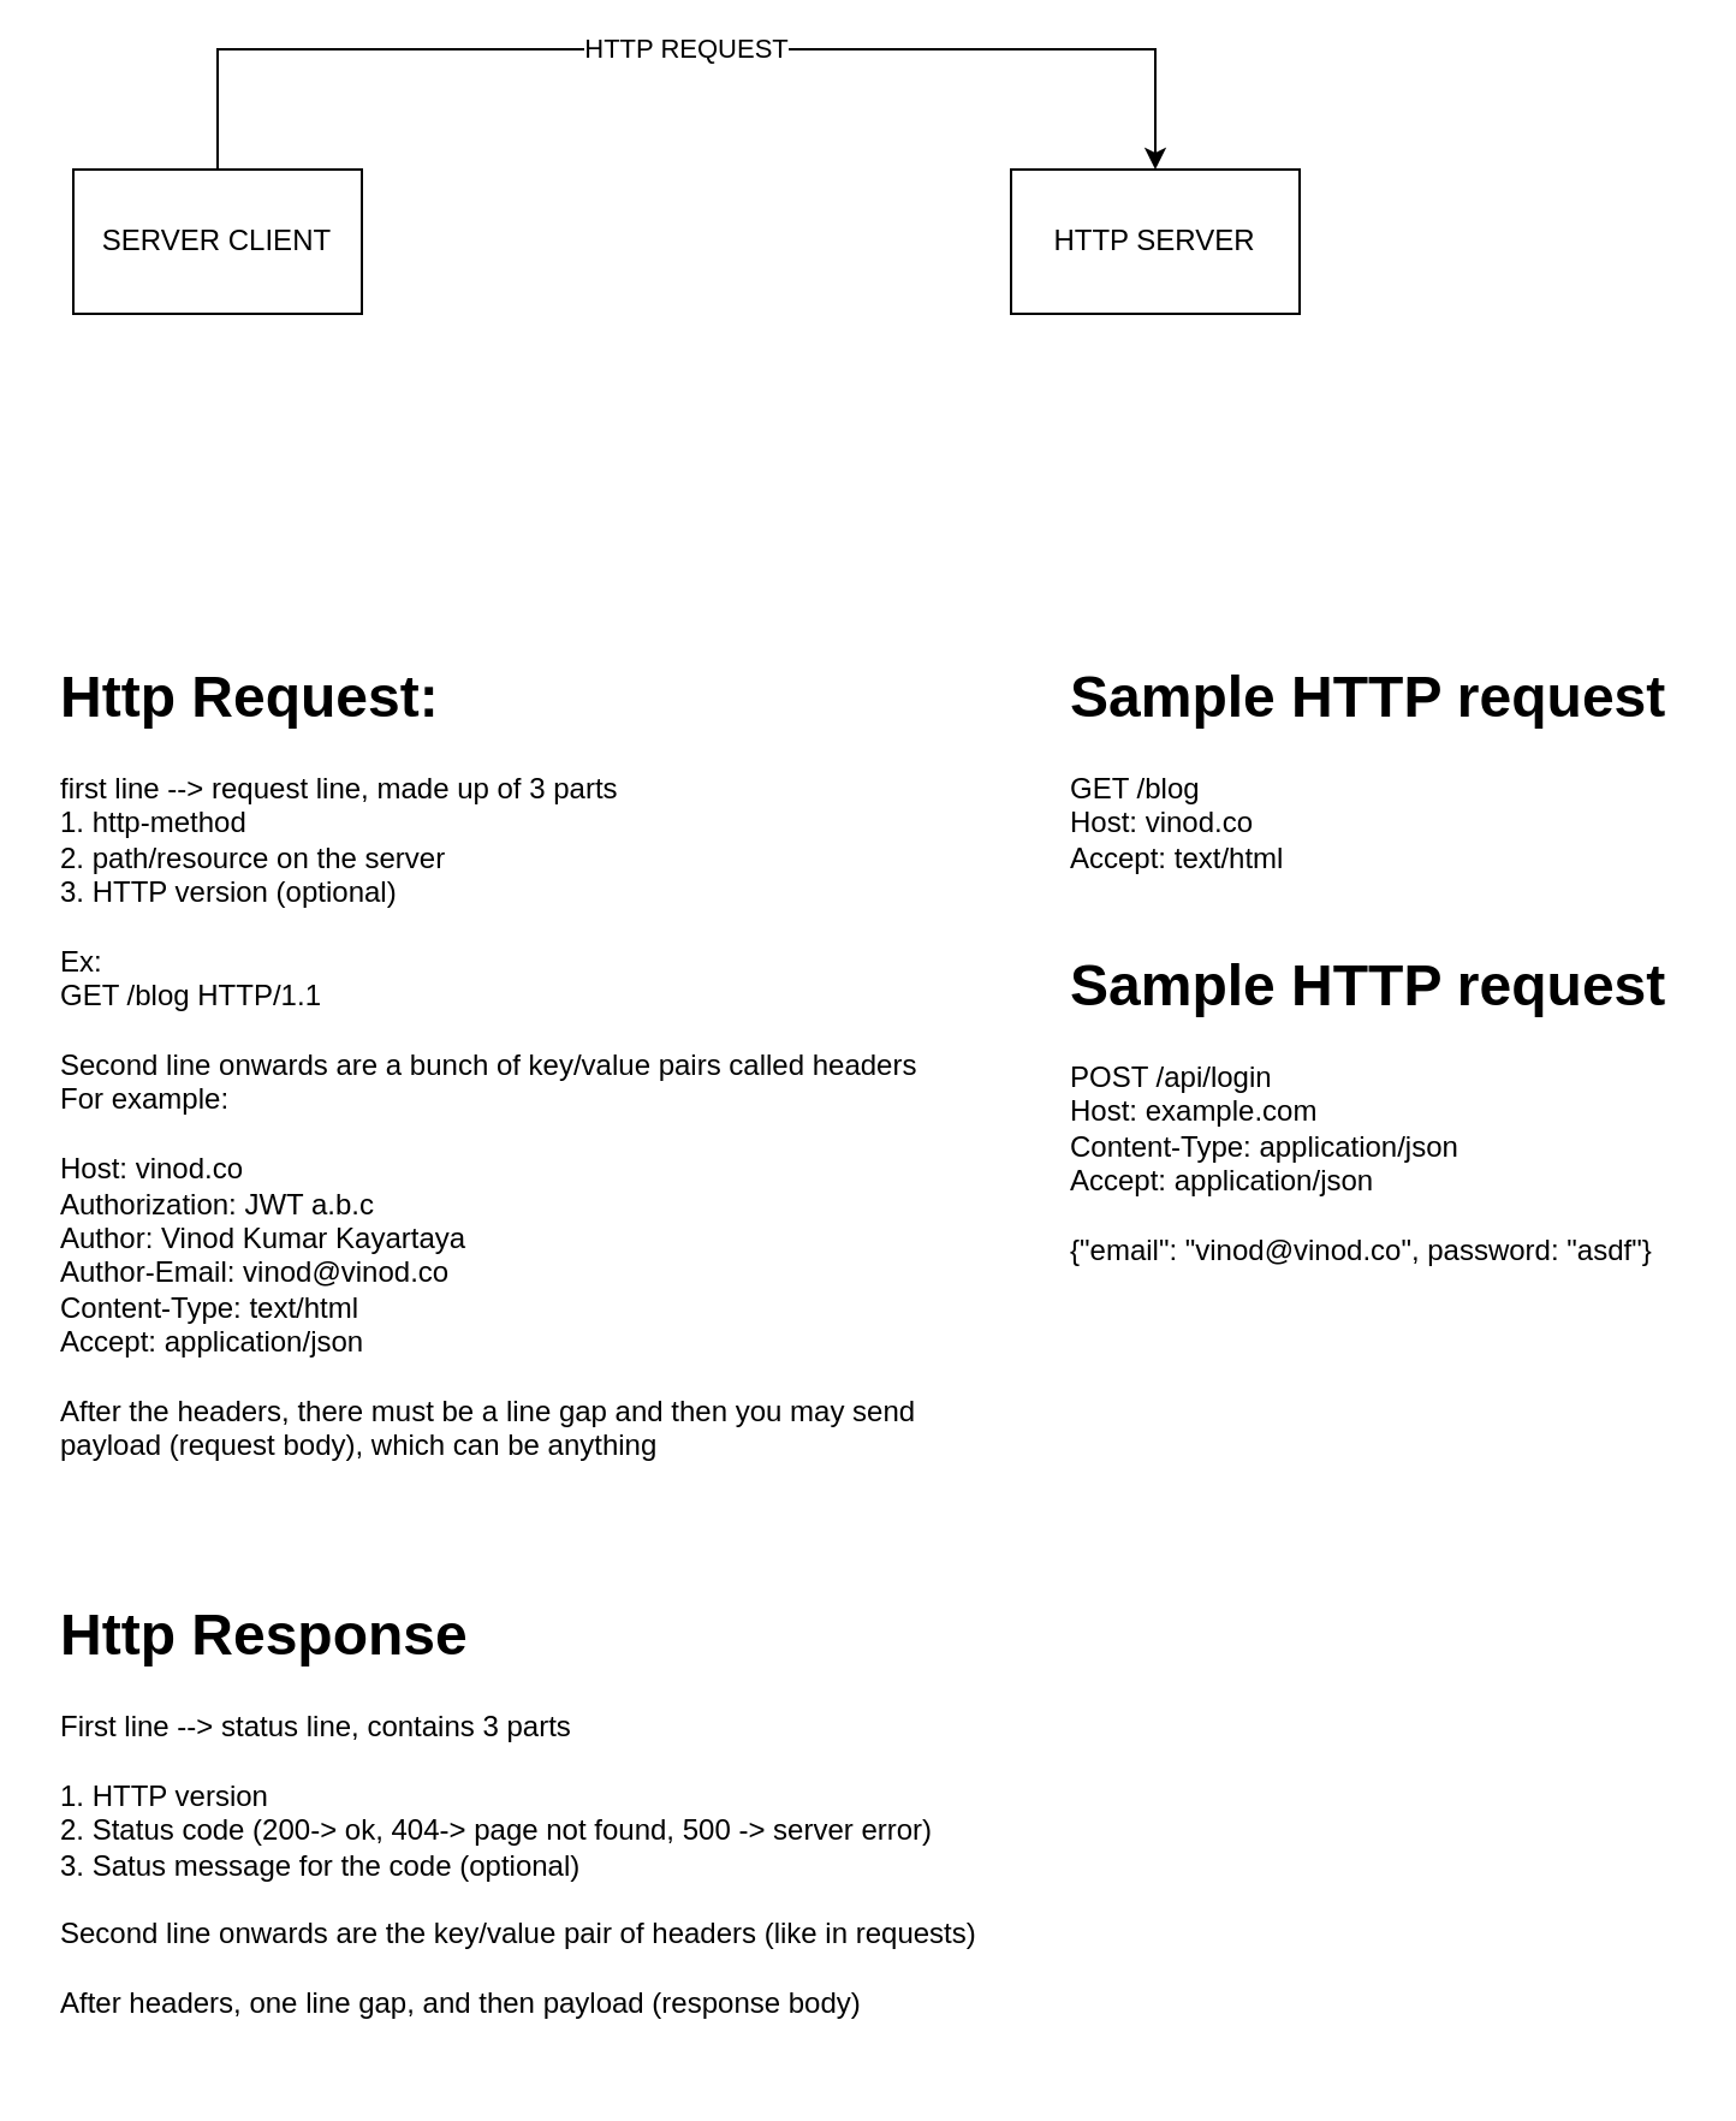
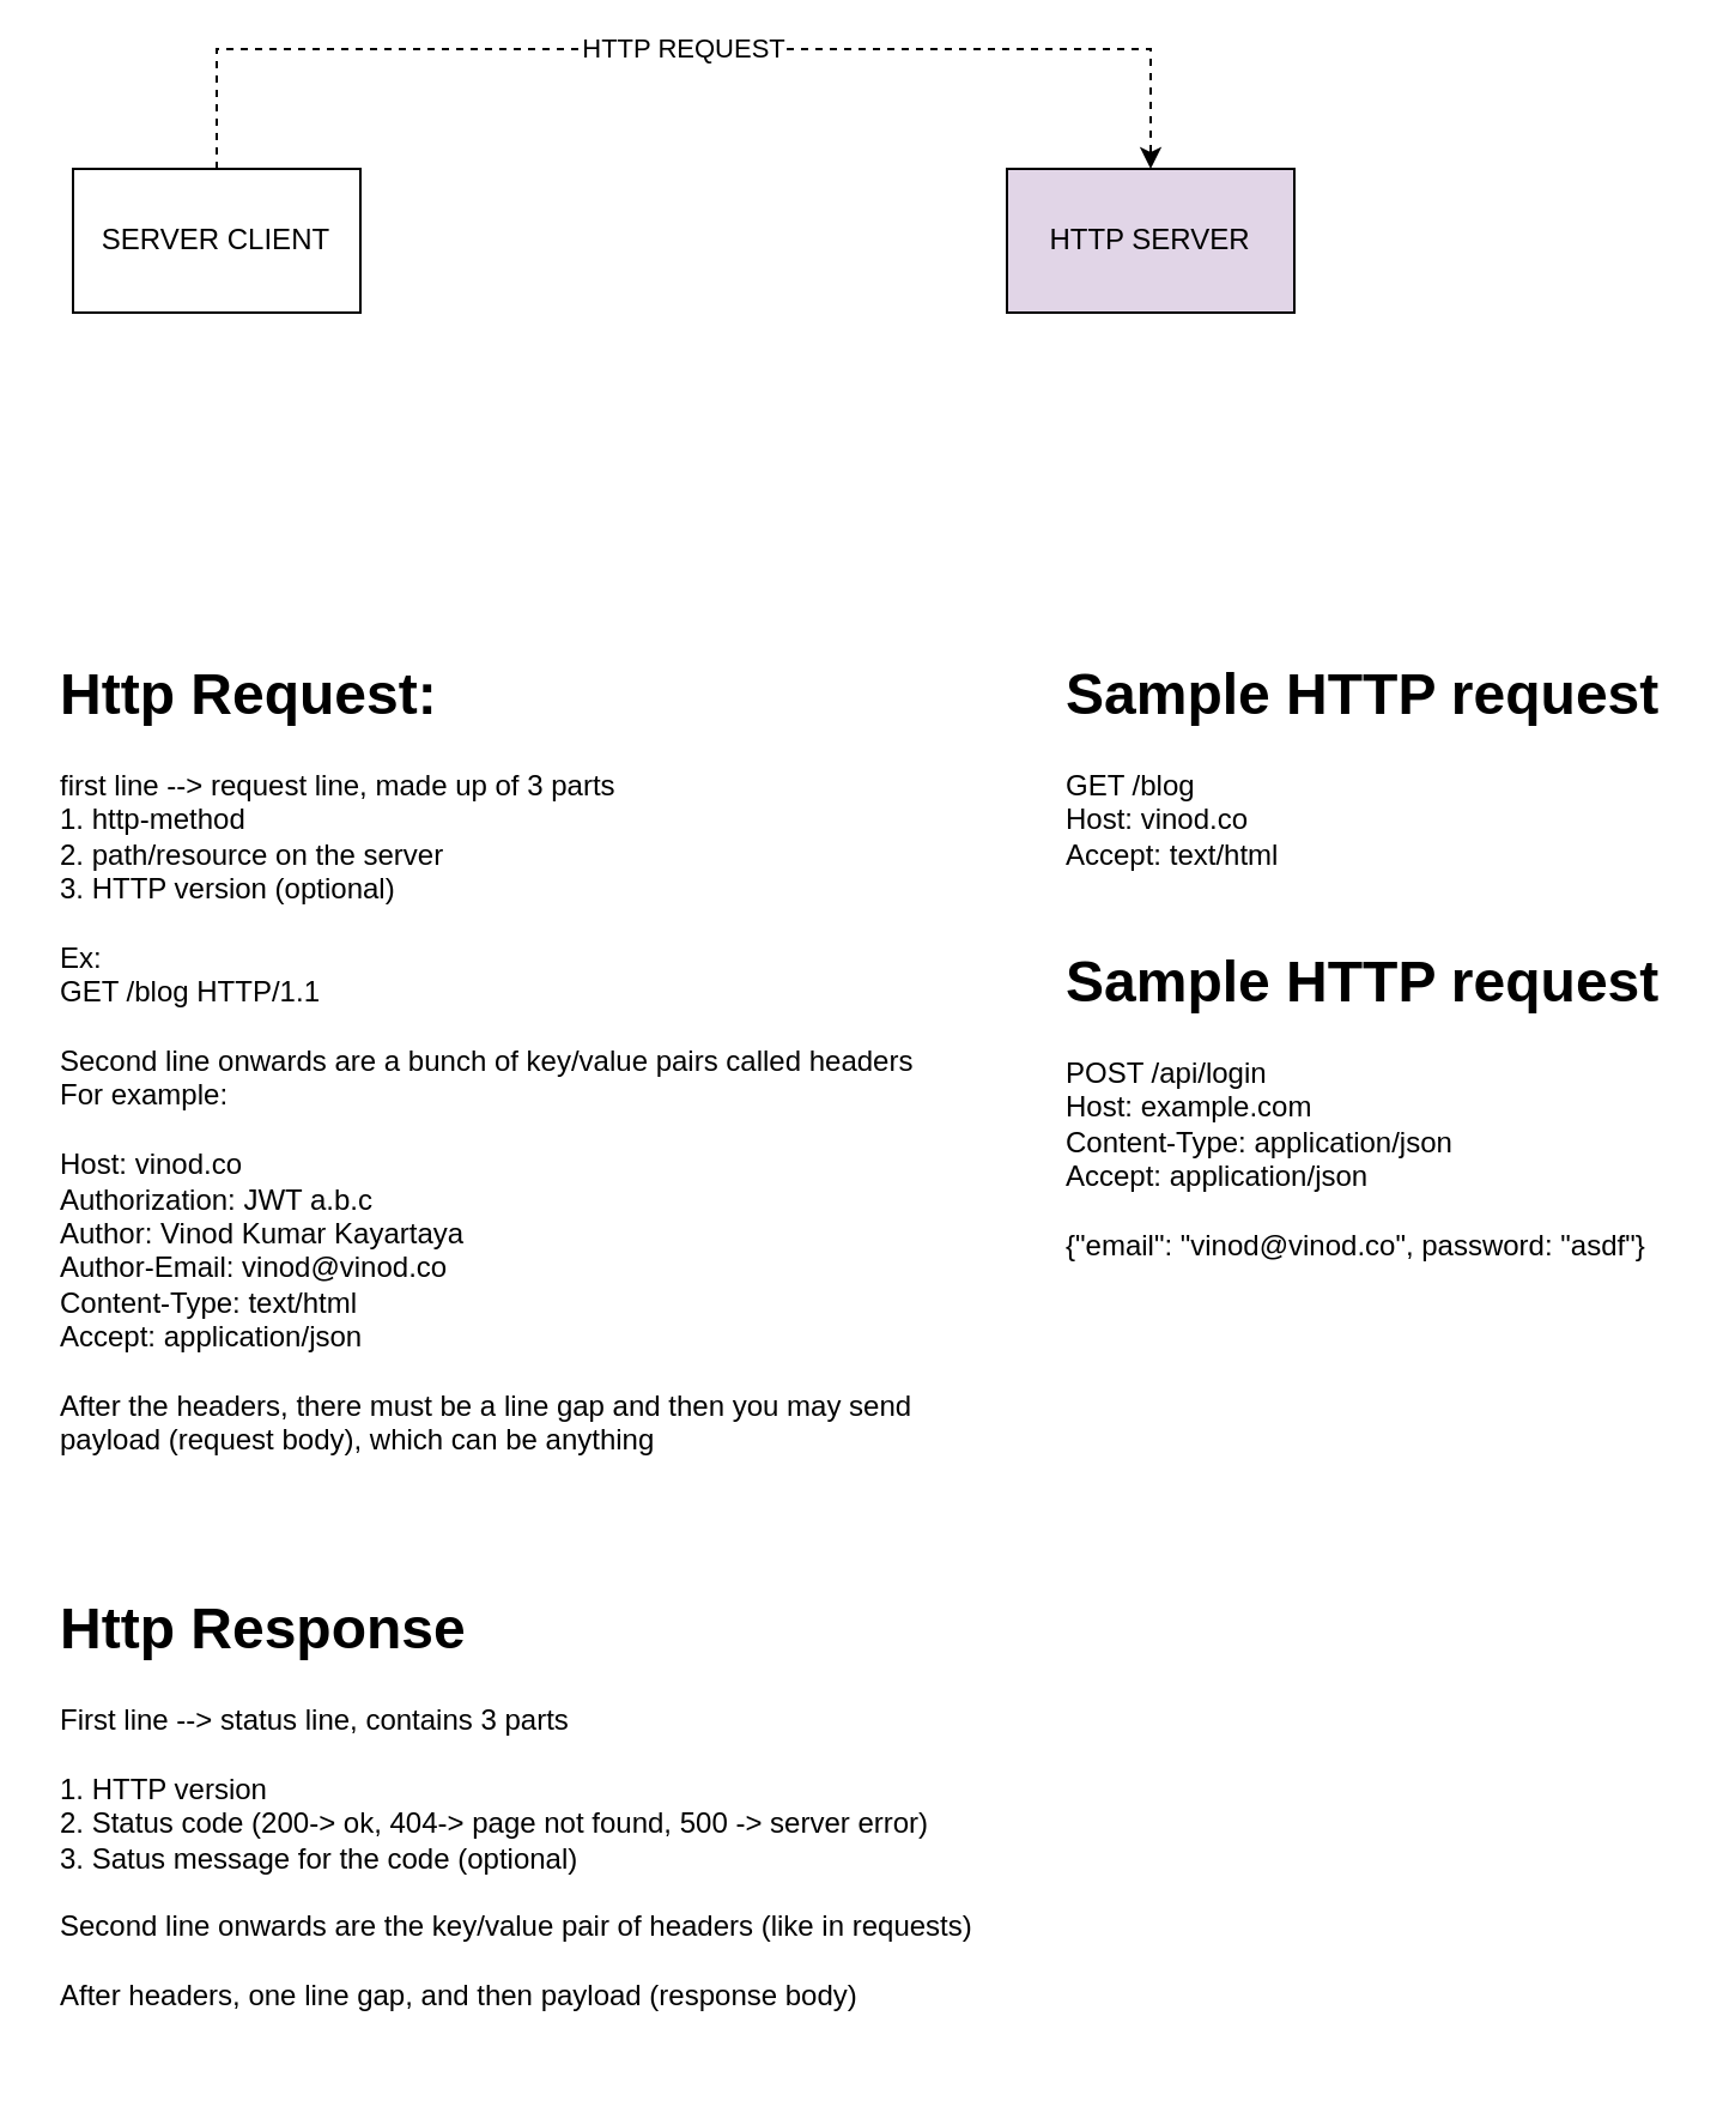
  <mxCell id="0" />
  <mxCell id="1" parent="0" />
- <mxCell id="2" value="HTTP REQUEST" style="edgeStyle=orthogonalEdgeStyle;rounded=0;orthogonalLoop=1;jettySize=auto;html=1;exitX=0.5;exitY=0;exitDx=0;exitDy=0;entryX=0.5;entryY=0;entryDx=0;entryDy=0;" edge="1" parent="1" source="3" target="4"><mxGeometry relative="1" as="geometry"><Array as="points"><mxPoint x="90" y="20" /><mxPoint x="480" y="20" /></Array></mxGeometry></mxCell>
+ <mxCell id="2" value="HTTP REQUEST" style="edgeStyle=orthogonalEdgeStyle;rounded=0;orthogonalLoop=1;jettySize=auto;html=1;exitX=0.5;exitY=0;exitDx=0;exitDy=0;entryX=0.5;entryY=0;entryDx=0;entryDy=0;dashed=1;" edge="1" parent="1" source="3" target="4"><mxGeometry relative="1" as="geometry"><Array as="points"><mxPoint x="90" y="20" /><mxPoint x="480" y="20" /></Array></mxGeometry></mxCell>
  <mxCell id="3" value="SERVER CLIENT" style="rounded=0;whiteSpace=wrap;html=1;" vertex="1" parent="1"><mxGeometry x="30" y="70" width="120" height="60" as="geometry" /></mxCell>
- <mxCell id="4" value="HTTP SERVER" style="rounded=0;whiteSpace=wrap;html=1;" vertex="1" parent="1"><mxGeometry x="420" y="70" width="120" height="60" as="geometry" /></mxCell>
+ <mxCell id="4" value="HTTP SERVER" style="rounded=0;whiteSpace=wrap;html=1;fillColor=#e1d5e7;" vertex="1" parent="1"><mxGeometry x="420" y="70" width="120" height="60" as="geometry" /></mxCell>
  <mxCell id="5" value="&lt;h1&gt;Http Request:&lt;/h1&gt;&lt;div&gt;first line --&amp;gt; request line, made up of 3 parts&lt;/div&gt;&lt;div&gt;1. http-method&lt;/div&gt;&lt;div&gt;2. path/resource on the server&lt;/div&gt;&lt;div&gt;3. HTTP version (optional)&lt;/div&gt;&lt;div&gt;&lt;br&gt;&lt;/div&gt;&lt;div&gt;Ex:&lt;/div&gt;&lt;div&gt;GET /blog HTTP/1.1&lt;/div&gt;&lt;div&gt;&lt;br&gt;&lt;/div&gt;&lt;div&gt;Second line onwards are a bunch of key/value pairs called headers&lt;/div&gt;&lt;div&gt;For example:&lt;/div&gt;&lt;div&gt;&lt;br&gt;&lt;/div&gt;&lt;div&gt;Host: vinod.co&lt;/div&gt;&lt;div&gt;Authorization: JWT a.b.c&lt;/div&gt;&lt;div&gt;Author: Vinod Kumar Kayartaya&lt;/div&gt;&lt;div&gt;Author-Email: vinod@vinod.co&lt;/div&gt;&lt;div&gt;Content-Type: text/html&lt;/div&gt;&lt;div&gt;Accept: application/json&lt;/div&gt;&lt;div&gt;&lt;br&gt;&lt;/div&gt;&lt;div&gt;After the headers, there must be a line gap and then you may send payload (request body), which can be anything&lt;/div&gt;" style="text;html=1;strokeColor=none;fillColor=none;spacing=5;spacingTop=-20;whiteSpace=wrap;overflow=hidden;rounded=0;" vertex="1" parent="1"><mxGeometry x="20" y="270" width="380" height="380" as="geometry" /></mxCell>
  <mxCell id="6" value="&lt;h1&gt;Sample HTTP request&lt;/h1&gt;&lt;div&gt;GET /blog&amp;nbsp;&lt;/div&gt;&lt;div&gt;Host: vinod.co&lt;/div&gt;&lt;div&gt;Accept: text/html&lt;/div&gt;" style="text;html=1;strokeColor=none;fillColor=none;spacing=5;spacingTop=-20;whiteSpace=wrap;overflow=hidden;rounded=0;" vertex="1" parent="1"><mxGeometry x="440" y="270" width="260" height="100" as="geometry" /></mxCell>
  <mxCell id="7" value="&lt;h1&gt;Sample HTTP request&lt;/h1&gt;&lt;div&gt;POST /api/login&lt;/div&gt;&lt;div&gt;Host: example.com&lt;/div&gt;&lt;div&gt;Content-Type: application/json&lt;/div&gt;&lt;div&gt;Accept: application/json&lt;/div&gt;&lt;div&gt;&lt;br&gt;&lt;/div&gt;&lt;div&gt;{&quot;email&quot;: &quot;vinod@vinod.co&quot;, password: &quot;asdf&quot;&lt;span&gt;}&lt;/span&gt;&lt;/div&gt;" style="text;html=1;strokeColor=none;fillColor=none;spacing=5;spacingTop=-20;whiteSpace=wrap;overflow=hidden;rounded=0;" vertex="1" parent="1"><mxGeometry x="440" y="390" width="260" height="170" as="geometry" /></mxCell>
  <mxCell id="8" value="&lt;h1&gt;Http Response&lt;/h1&gt;&lt;div&gt;First line --&amp;gt; status line, contains 3 parts&lt;/div&gt;&lt;div&gt;&lt;br&gt;&lt;/div&gt;&lt;div&gt;1. HTTP version&lt;/div&gt;&lt;div&gt;2. Status code (200-&amp;gt; ok, 404-&amp;gt; page not found, 500 -&amp;gt; server error)&lt;/div&gt;&lt;div&gt;3. Satus message for the code (optional)&lt;/div&gt;&lt;div&gt;&lt;br&gt;&lt;/div&gt;&lt;div&gt;Second line onwards are the key/value pair of headers (like in requests)&lt;/div&gt;&lt;div&gt;&lt;br&gt;&lt;/div&gt;&lt;div&gt;After headers, one line gap, and then payload (response body)&lt;/div&gt;" style="text;html=1;strokeColor=none;fillColor=none;spacing=5;spacingTop=-20;whiteSpace=wrap;overflow=hidden;rounded=0;" vertex="1" parent="1"><mxGeometry x="20" y="660" width="410" height="200" as="geometry" /></mxCell>
